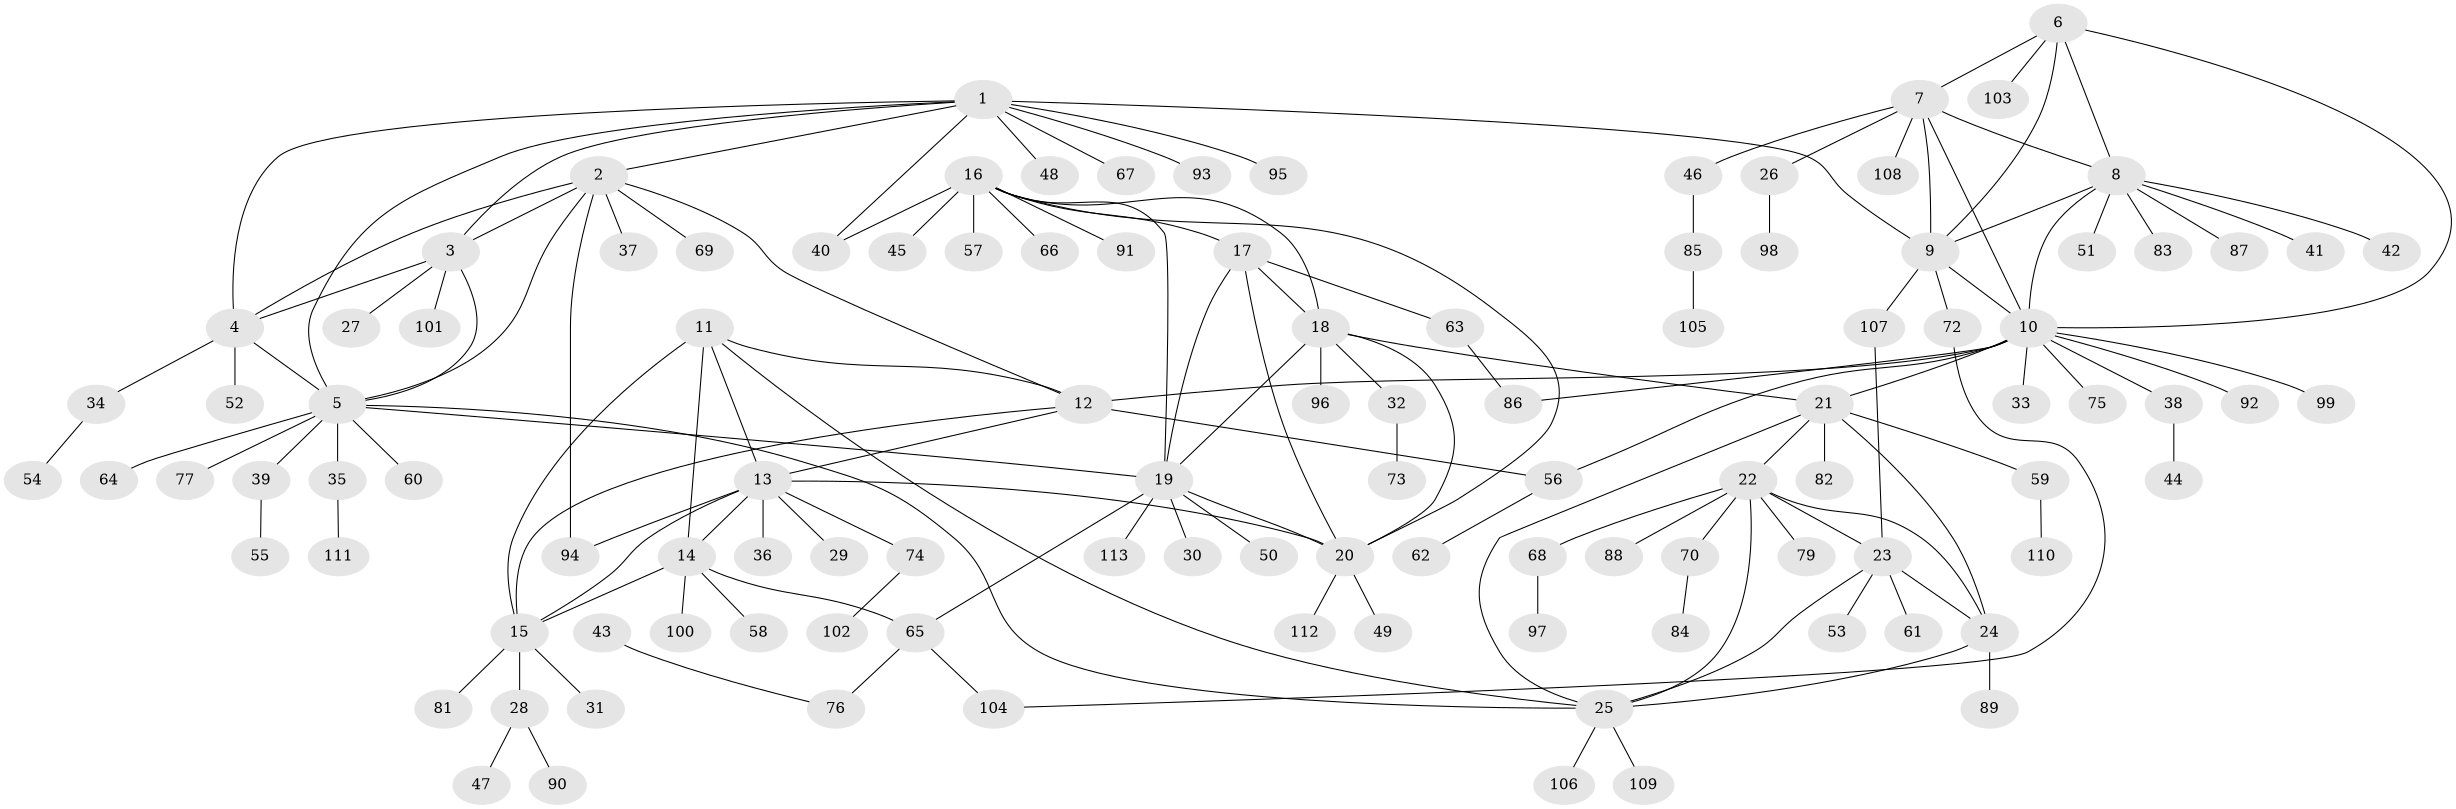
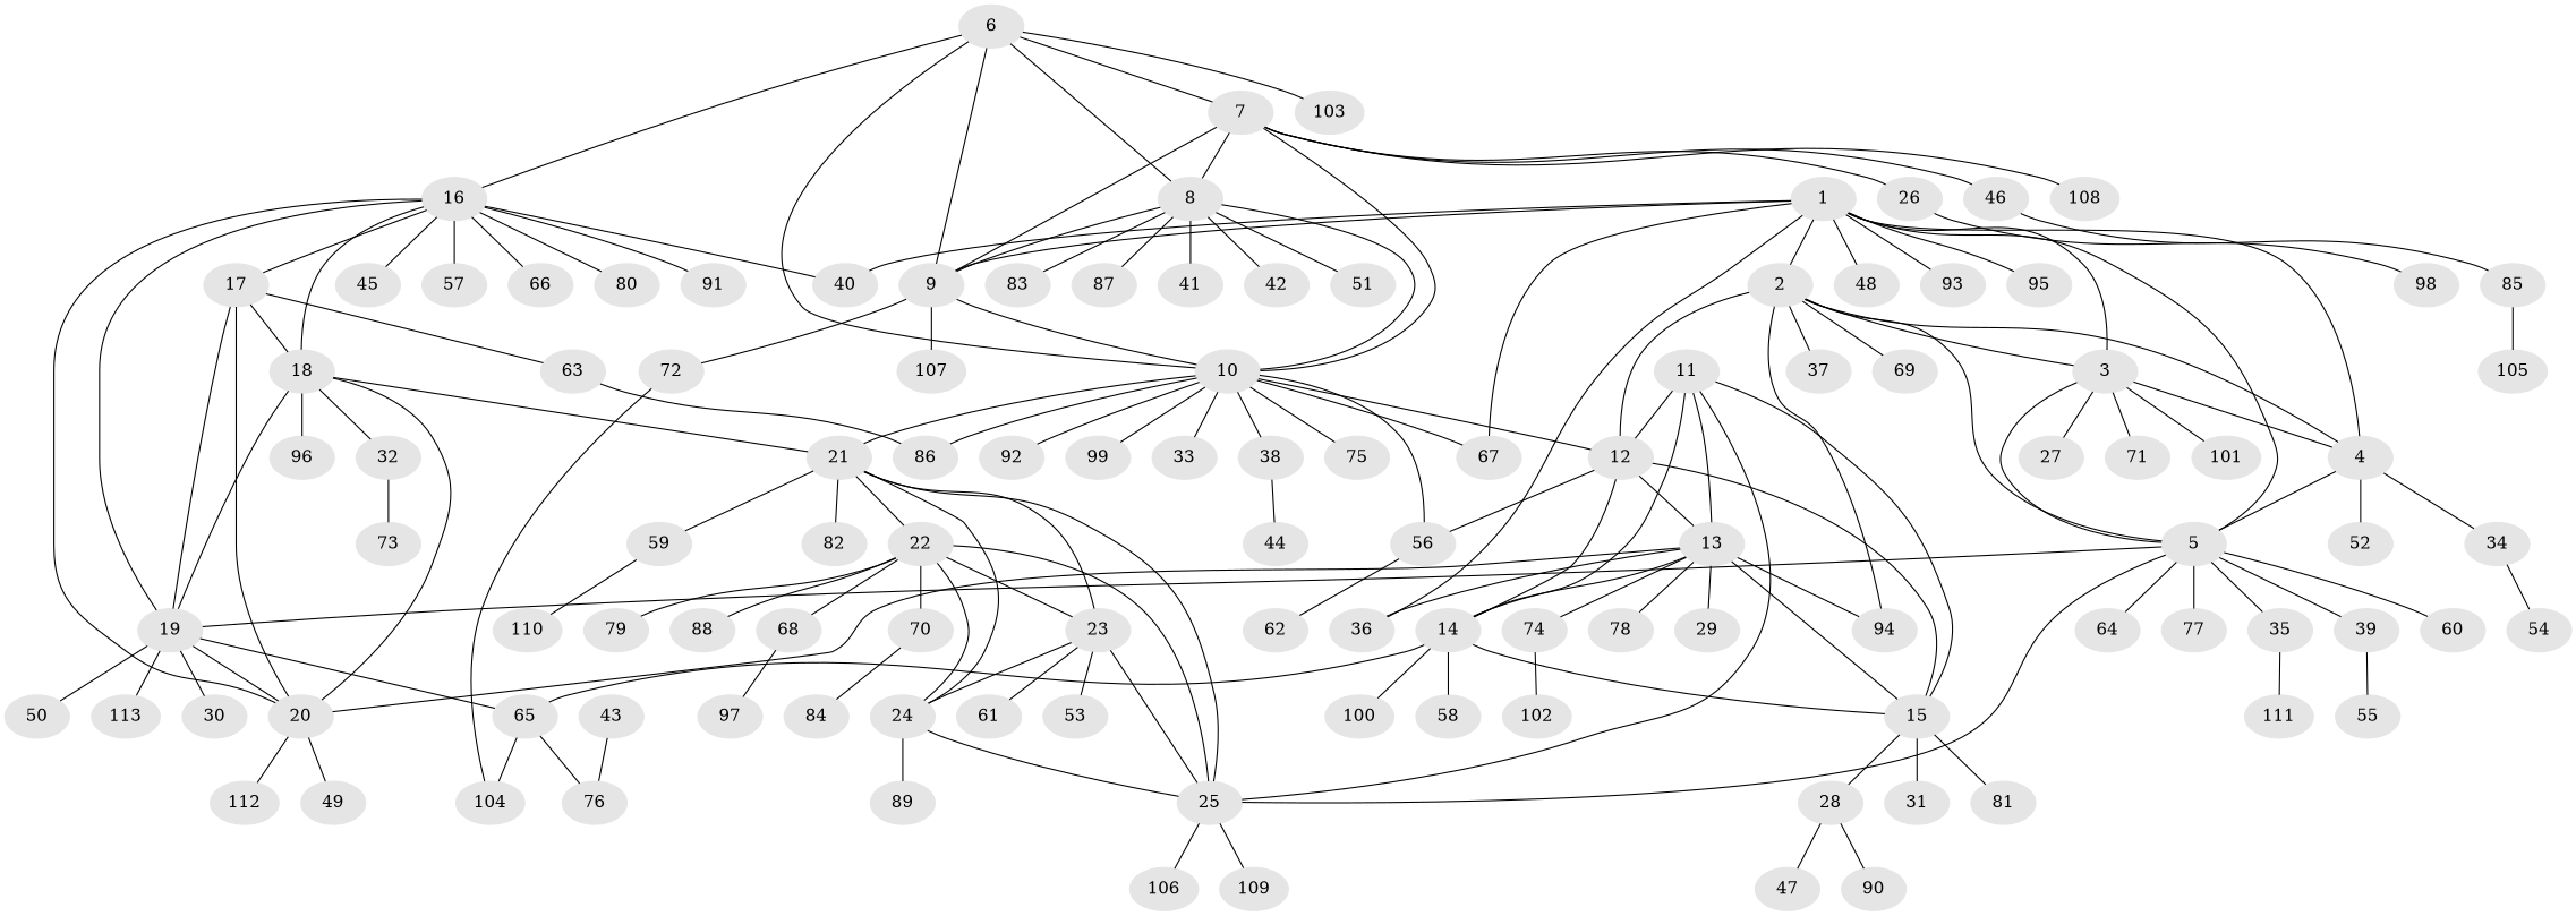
  graph {
    node [color=gray90 style=filled]
    1
    2
    3
    4
    5
    9
    36
    40
    48
    67
    93
    95
    12
    37
    69
    94
    27
+   71
    101
    34
    52
    19
    25
    35
    39
    60
    64
    77
    10
    72
    107
    43
    76
    56
    13
    14
    15
    54
    20
    65
    30
    50
    113
    106
    109
    111
    55
    6
    7
    8
    16
    103
    26
    46
    108
    41
    42
    51
    83
    87
    21
    33
    38
    75
    86
    92
    99
    17
    18
    45
    57
    66
+   80
    91
    98
    85
    104
    22
    23
    24
    59
    82
    44
    62
    11
    29
    74
+   78
    58
    100
    28
    31
    81
    49
    112
    102
    47
    90
    63
    32
    96
    73
    68
    70
    79
    88
    53
    61
    89
    110
    97
    84
    105
    1 -- 2
    1 -- 3
    1 -- 4
    1 -- 5
    1 -- 9
+   1 -- 36
    1 -- 40
    1 -- 48
    1 -- 67
    1 -- 93
    1 -- 95
    2 -- 3
    2 -- 4
    2 -- 5
    2 -- 12
    2 -- 37
    2 -- 69
    2 -- 94
    3 -- 4
    3 -- 5
    3 -- 27
+   3 -- 71
    3 -- 101
    4 -- 5
    4 -- 34
    4 -- 52
    5 -- 19
    5 -- 25
    5 -- 35
    5 -- 39
    5 -- 60
    5 -- 64
    5 -- 77
    9 -- 10
    9 -- 72
    9 -- 107
    12 -- 56
    12 -- 13
+   12 -- 14
    12 -- 15
    34 -- 54
    19 -- 20
    19 -- 65
    19 -- 30
    19 -- 50
    19 -- 113
    25 -- 106
    25 -- 109
    35 -- 111
    39 -- 55
+   10 -- 67
    10 -- 12
    10 -- 56
    10 -- 21
    10 -- 33
    10 -- 38
    10 -- 75
    10 -- 86
    10 -- 92
    10 -- 99
    72 -- 104
    43 -- 76
    56 -- 62
    13 -- 36
    13 -- 94
    13 -- 14
    13 -- 15
    13 -- 20
    13 -- 29
    13 -- 74
+   13 -- 78
    14 -- 15
    14 -- 65
    14 -- 58
    14 -- 100
    15 -- 28
    15 -- 31
    15 -- 81
    20 -- 49
    20 -- 112
    65 -- 76
    65 -- 104
    6 -- 9
    6 -- 10
    6 -- 7
    6 -- 8
+   6 -- 16
    6 -- 103
    7 -- 9
    7 -- 10
    7 -- 8
    7 -- 26
    7 -- 46
    7 -- 108
    8 -- 9
    8 -- 10
    8 -- 41
    8 -- 42
    8 -- 51
    8 -- 83
    8 -- 87
    16 -- 40
    16 -- 19
    16 -- 20
    16 -- 17
    16 -- 18
    16 -- 45
    16 -- 57
    16 -- 66
+   16 -- 80
    16 -- 91
    26 -- 98
    46 -- 85
    21 -- 25
    21 -- 22
-   107 -- 23
+   21 -- 23
    21 -- 24
    21 -- 59
    21 -- 82
    38 -- 44
    17 -- 19
    17 -- 20
    17 -- 18
    17 -- 63
    18 -- 19
    18 -- 20
    18 -- 21
    18 -- 32
    18 -- 96
    85 -- 105
    22 -- 25
    22 -- 23
    22 -- 24
    22 -- 68
    22 -- 70
    22 -- 79
    22 -- 88
    23 -- 25
    23 -- 24
    23 -- 53
    23 -- 61
    24 -- 25
    24 -- 89
    59 -- 110
    11 -- 12
    11 -- 25
    11 -- 13
    11 -- 14
    11 -- 15
    74 -- 102
    28 -- 47
    28 -- 90
    63 -- 86
    32 -- 73
    68 -- 97
    70 -- 84
  }
